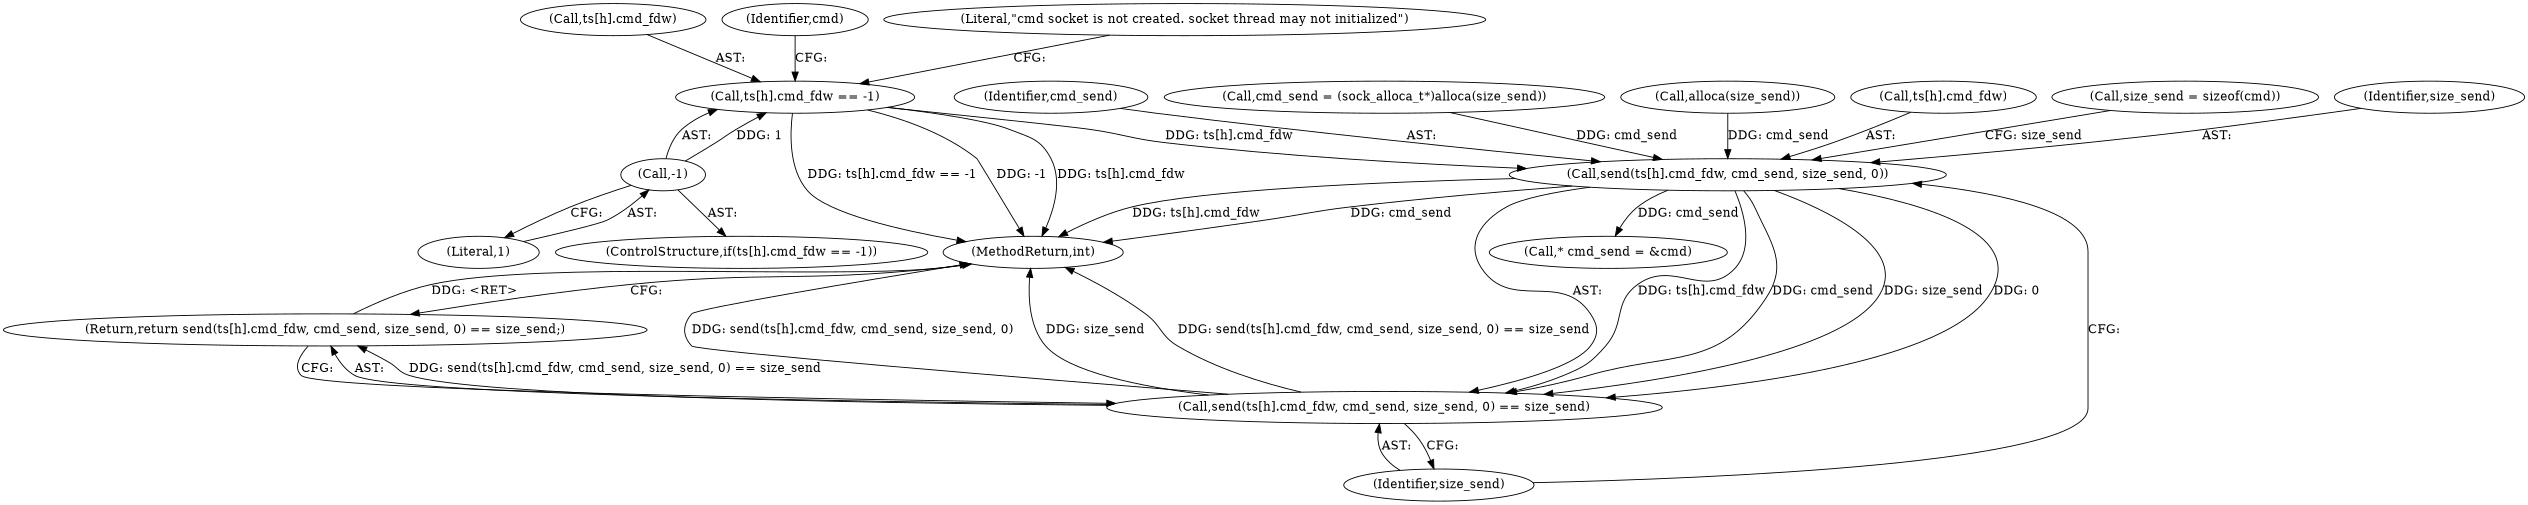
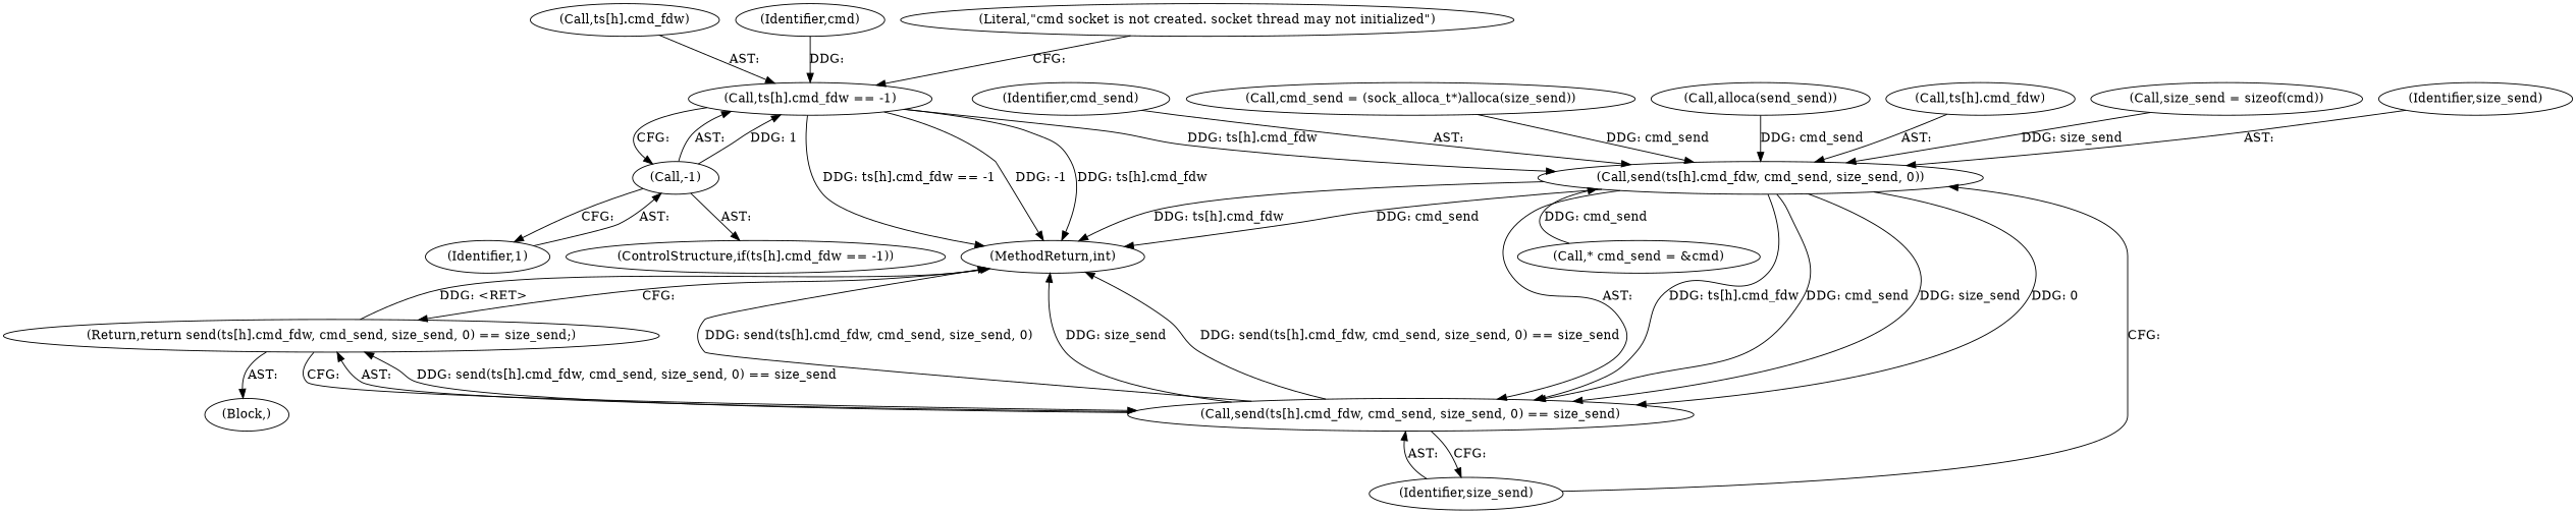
  digraph {
    n1 [label="(Call,ts[h].cmd_fdw == -1)"]
    n2 [label="(Call,-1)"]
    n3 [label="(Call,send(ts[h].cmd_fdw, cmd_send, size_send, 0))"]
    n4 [label="(MethodReturn,int)"]
    n5 [label="(ControlStructure,if(ts[h].cmd_fdw == -1))"]
-   n6 [label="(Literal,1)"]
+   n6 [label="(Identifier,1)"]
    n7 [label="(Call,send(ts[h].cmd_fdw, cmd_send, size_send, 0) == size_send)"]
    n8 [label="(Return,return send(ts[h].cmd_fdw, cmd_send, size_send, 0) == size_send;)"]
    n9 [label="(Identifier,size_send)"]
+   n10 [label="(Block,)"]
    n11 [label="(Call,ts[h].cmd_fdw)"]
    n12 [label="(Identifier,cmd)"]
    n13 [label="(Call,cmd_send = (sock_alloca_t*)alloca(size_send))"]
-   n14 [label="(Call,alloca(size_send))"]
+   n14 [label="(Call,alloca(send_send))"]
    n15 [label="(Call,* cmd_send = &cmd)"]
    n16 [label="(Literal,\"cmd socket is not created. socket thread may not initialized\")"]
    n17 [label="(Call,ts[h].cmd_fdw)"]
    n18 [label="(Call,size_send = sizeof(cmd))"]
    n19 [label="(Identifier,size_send)"]
    n20 [label="(Identifier,cmd_send)"]
+   n1 -> n2 [label="CFG: "]
    n1 -> n3 [label="DDG: ts[h].cmd_fdw"]
    n1 -> n4 [label="DDG: ts[h].cmd_fdw"]
    n1 -> n4 [label="DDG: ts[h].cmd_fdw == -1"]
    n1 -> n4 [label="DDG: -1"]
    n2 -> n1 [label="AST: "]
    n2 -> n1 [label="DDG: 1"]
    n2 -> n5 [label="AST: "]
    n2 -> n6 [label="CFG: "]
    n3 -> n4 [label="DDG: cmd_send"]
    n3 -> n4 [label="DDG: ts[h].cmd_fdw"]
    n3 -> n7 [label="AST: "]
    n3 -> n7 [label="DDG: ts[h].cmd_fdw"]
    n3 -> n7 [label="DDG: cmd_send"]
    n3 -> n7 [label="DDG: size_send"]
    n3 -> n7 [label="DDG: 0"]
    n4 -> n8 [label="CFG: "]
    n6 -> n2 [label="AST: "]
    n7 -> n4 [label="DDG: send(ts[h].cmd_fdw, cmd_send, size_send, 0)"]
    n7 -> n4 [label="DDG: size_send"]
    n7 -> n4 [label="DDG: send(ts[h].cmd_fdw, cmd_send, size_send, 0) == size_send"]
    n7 -> n8 [label="AST: "]
    n7 -> n8 [label="DDG: send(ts[h].cmd_fdw, cmd_send, size_send, 0) == size_send"]
    n7 -> n9 [label="CFG: "]
    n8 -> n4 [label="DDG: <RET>"]
    n8 -> n7 [label="CFG: "]
+   n8 -> n10 [label="AST: "]
    n9 -> n3 [label="CFG: "]
    n9 -> n7 [label="AST: "]
    n11 -> n1 [label="AST: "]
-   n12 -> n1 [label="CFG: "]
+   n12 -> n1 [label="DDG: "]
    n13 -> n3 [label="DDG: cmd_send"]
    n14 -> n3 [label="DDG: cmd_send"]
-   n3 -> n15 [label="DDG: cmd_send"]
+   n15 -> n3 [label="DDG: cmd_send"]
    n16 -> n1 [label="CFG: "]
    n17 -> n3 [label="AST: "]
-   n18 -> n3 [label="CFG: size_send"]
+   n18 -> n3 [label="DDG: size_send"]
    n19 -> n3 [label="AST: "]
    n20 -> n3 [label="AST: "]
  }
